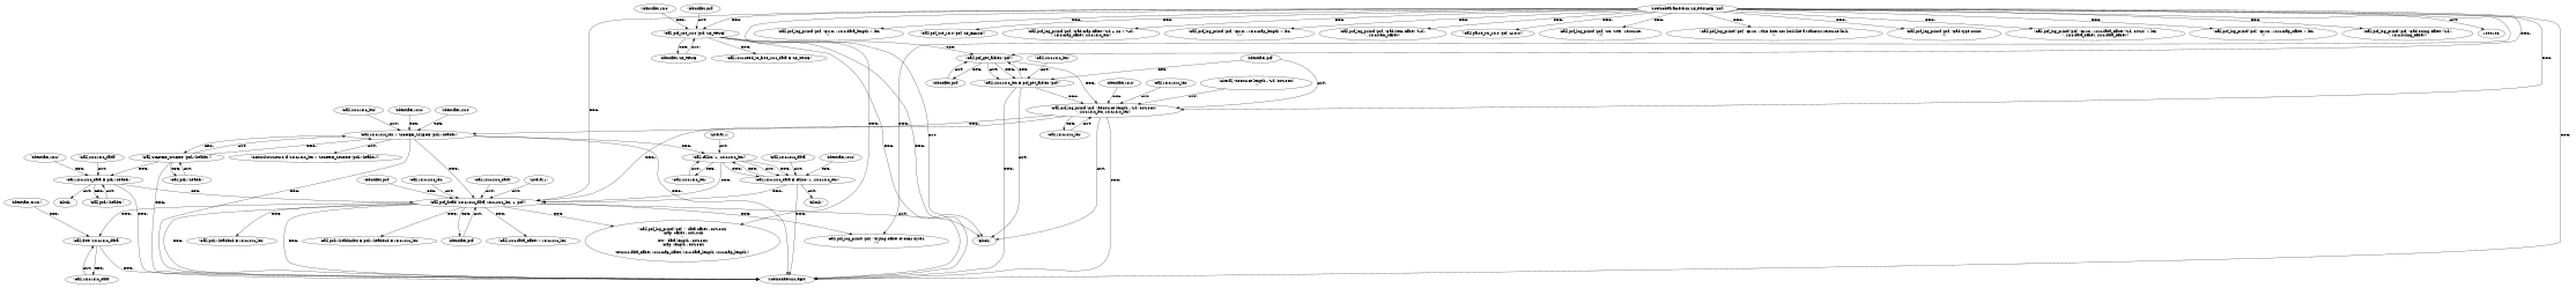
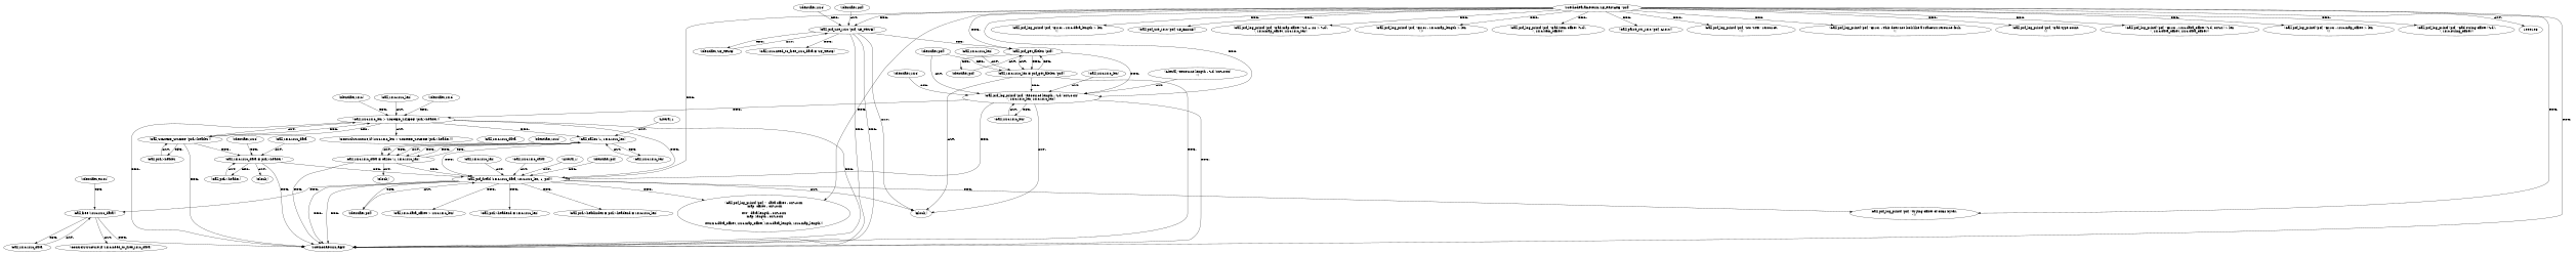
  digraph {
    n1 [label="(Call,free (rsrc.rsrc_data))"]
    n2 [label="(MethodReturn,RET)"]
    n3 [label="(Call,rsrc.rsrc_data)"]
+   n4 [label="(ControlStructure,if (rsrc.need_to_free_rsrc_data))"]
    n5 [label="(Call,psf_fread (rsrc.rsrc_data, rsrc.rsrc_len, 1, psf))"]
    n6 [label="(Identifier,psf)"]
    n7 [label="(Block,)"]
    n8 [label="(Call,rsrc.data_offset > rsrc.rsrc_len)"]
    n9 [label="(Call,psf->headend = rsrc.rsrc_len)"]
    n10 [label="(Call,psf->headindex = psf->headend = rsrc.rsrc_len)"]
    n11 [label="(Call,psf_log_printf (psf, \"Trying offset of 0x52 bytes.\n\"))"]
    n12 [label="(Call,psf_log_printf (psf, \"  data offset : 0x%04X\n  map  offset : 0x%04X\n\"\n\t\t\t\t\"  data length : 0x%04X\n  map  length : 0x%04X\n\",\n\t\t\t\trsrc.data_offset, rsrc.map_offset, rsrc.data_length, rsrc.map_length))"]
    n13 [label="(Call,rsrc.rsrc_data = psf->header)"]
    n14 [label="(Block,)"]
    n15 [label="(Call,psf->header)"]
    n16 [label="(Call,SIGNED_SIZEOF (psf->header))"]
    n17 [label="(Call,rsrc.rsrc_len > SIGNED_SIZEOF (psf->header))"]
    n18 [label="(Call,psf->header)"]
    n19 [label="(Call,calloc (1, rsrc.rsrc_len))"]
    n20 [label="(ControlStructure,if (rsrc.rsrc_len > SIGNED_SIZEOF (psf->header)))"]
    n21 [label="(Call,rsrc.rsrc_data = calloc (1, rsrc.rsrc_len))"]
    n22 [label="(Block,)"]
    n23 [label="(Call,rsrc.rsrc_len)"]
    n24 [label="(Call,psf_log_printf (psf, \"Resource length : %d (0x%04X)\n\", rsrc.rsrc_len, rsrc.rsrc_len))"]
    n25 [label="(Call,rsrc.rsrc_len)"]
    n26 [label="(Call,psf_get_filelen (psf))"]
    n27 [label="(Call,rsrc.rsrc_len = psf_get_filelen (psf))"]
    n28 [label="(Identifier,psf)"]
    n29 [label="(Call,psf_use_rsrc (psf, SF_TRUE))"]
    n30 [label="(Identifier,SF_TRUE)"]
    n31 [label="(Call,rsrc.need_to_free_rsrc_data = SF_TRUE)"]
    n32 [label="(MethodParameterIn,SF_PRIVATE *psf)"]
    n33 [label="(Call,psf_log_printf (psf, \"Error : rsrc.data_length > len\n\"))"]
    n34 [label="(Call,psf_use_rsrc (psf, SF_FALSE))"]
    n35 [label="(Call,psf_log_printf (psf, \"Bad map offset (%d + 28 > %d).\n\", rsrc.map_offset, rsrc.rsrc_len))"]
    n36 [label="(Call,psf_log_printf (psf, \"Error : rsrc.map_length > len\n\"))"]
    n37 [label="(Call,psf_log_printf (psf, \"Bad item offset (%d).\n\", rsrc.item_offset))"]
    n38 [label="(Call,parse_str_rsrc (psf, &rsrc))"]
    n39 [label="(Call,psf_log_printf (psf, \"No 'STR ' resource.\n\"))"]
    n40 [label="(Call,psf_log_printf (psf, \"Error : This does not look like a MacOSX resource fork.\n\"))"]
    n41 [label="(Call,psf_log_printf (psf, \"Bad type count.\n\"))"]
    n42 [label="(Call,psf_log_printf (psf, \"Error : rsrc.data_offset (%d, 0x%x) > len\n\", rsrc.data_offset, rsrc.data_offset))"]
    n43 [label="(Call,psf_log_printf (psf, \"Error : rsrc.map_offset > len\n\"))"]
    n44 [label="(Call,psf_log_printf (psf, \"Bad string offset (%d).\n\", rsrc.string_offset))"]
    1000103
    n46 [label="(Identifier,error)"]
    n47 [label="(Call,rsrc.rsrc_len)"]
    n48 [label="(Call,rsrc.rsrc_data)"]
    n49 [label="(Identifier,rsrc)"]
    n50 [label="(Identifier,rsrc)"]
    n51 [label="(Identifier,psf)"]
    n52 [label="(Literal,\"Resource length : %d (0x%04X)\n\")"]
    n53 [label="(Call,rsrc.rsrc_data)"]
    n54 [label="(Identifier,rsrc)"]
    n55 [label="(Identifier,psf)"]
    n56 [label="(Call,rsrc.rsrc_len)"]
    n57 [label="(Call,rsrc.rsrc_data)"]
    n58 [label="(Identifier,rsrc)"]
    n59 [label="(Identifier,rsrc)"]
    n60 [label="(Call,rsrc.rsrc_len)"]
    n61 [label="(Literal,1)"]
    n62 [label="(Call,rsrc.rsrc_len)"]
    n63 [label="(Literal,1)"]
    n64 [label="(Identifier,rsrc)"]
    n65 [label="(Identifier,psf)"]
    n1 -> n2 [label="DDG: "]
    n1 -> n3 [label="CFG: "]
+   n1 -> n4 [label="AST: "]
    n3 -> n1 [label="AST: "]
    n5 -> n1 [label="DDG: "]
    n5 -> n2 [label="DDG: "]
    n5 -> n2 [label="DDG: "]
    n5 -> n6 [label="CFG: "]
    n5 -> n7 [label="AST: "]
    n5 -> n8 [label="DDG: "]
    n5 -> n9 [label="DDG: "]
    n5 -> n10 [label="DDG: "]
    n5 -> n11 [label="DDG: "]
    n5 -> n12 [label="DDG: "]
    n6 -> n5 [label="AST: "]
    n13 -> n2 [label="DDG: "]
    n13 -> n5 [label="CFG: "]
    n13 -> n14 [label="AST: "]
    n13 -> n15 [label="CFG: "]
    n15 -> n13 [label="AST: "]
    n16 -> n2 [label="DDG: "]
    n16 -> n13 [label="DDG: "]
    n16 -> n17 [label="AST: "]
    n16 -> n17 [label="DDG: "]
    n16 -> n18 [label="CFG: "]
    n17 -> n2 [label="DDG: "]
    n17 -> n2 [label="DDG: "]
    n17 -> n5 [label="DDG: "]
    n17 -> n16 [label="CFG: "]
    n17 -> n19 [label="DDG: "]
    n17 -> n20 [label="AST: "]
    n18 -> n16 [label="AST: "]
    n19 -> n5 [label="DDG: "]
    n19 -> n21 [label="AST: "]
    n19 -> n21 [label="DDG: "]
    n19 -> n21 [label="DDG: "]
    n19 -> n23 [label="CFG: "]
    n21 -> n2 [label="DDG: "]
    n21 -> n5 [label="DDG: "]
    n21 -> n19 [label="CFG: "]
    n21 -> n22 [label="AST: "]
    n23 -> n19 [label="AST: "]
    n24 -> n2 [label="DDG: "]
    n24 -> n5 [label="DDG: "]
    n24 -> n7 [label="AST: "]
    n24 -> n17 [label="DDG: "]
    n24 -> n25 [label="CFG: "]
    n25 -> n24 [label="AST: "]
    n26 -> n24 [label="DDG: "]
    n26 -> n27 [label="AST: "]
    n26 -> n27 [label="DDG: "]
    n26 -> n28 [label="CFG: "]
    n27 -> n2 [label="DDG: "]
    n27 -> n7 [label="AST: "]
    n27 -> n24 [label="DDG: "]
    n27 -> n26 [label="CFG: "]
    n28 -> n26 [label="AST: "]
    n29 -> n2 [label="DDG: "]
    n29 -> n2 [label="DDG: "]
    n29 -> n7 [label="AST: "]
    n29 -> n26 [label="CFG: "]
    n29 -> n30 [label="CFG: "]
    n29 -> n31 [label="DDG: "]
    n30 -> n29 [label="AST: "]
    n32 -> n2 [label="DDG: "]
    n32 -> n5 [label="DDG: "]
    n32 -> n11 [label="DDG: "]
    n32 -> n12 [label="DDG: "]
    n32 -> n24 [label="DDG: "]
    n32 -> n26 [label="DDG: "]
    n32 -> n29 [label="DDG: "]
    n32 -> n33 [label="DDG: "]
    n32 -> n34 [label="DDG: "]
    n32 -> n35 [label="DDG: "]
    n32 -> n36 [label="DDG: "]
    n32 -> n37 [label="DDG: "]
    n32 -> n38 [label="DDG: "]
    n32 -> n39 [label="DDG: "]
    n32 -> n40 [label="DDG: "]
    n32 -> n41 [label="DDG: "]
    n32 -> n42 [label="DDG: "]
    n32 -> n43 [label="DDG: "]
    n32 -> n44 [label="DDG: "]
    n32 -> 1000103 [label="AST: "]
    n46 -> n1 [label="CFG: "]
    n47 -> n5 [label="AST: "]
    n48 -> n21 [label="AST: "]
    n49 -> n13 [label="CFG: "]
    n50 -> n21 [label="CFG: "]
    n51 -> n29 [label="AST: "]
    n52 -> n24 [label="AST: "]
    n53 -> n13 [label="AST: "]
    n54 -> n24 [label="CFG: "]
    n55 -> n24 [label="AST: "]
    n55 -> n27 [label="CFG: "]
    n56 -> n24 [label="AST: "]
    n57 -> n5 [label="AST: "]
    n58 -> n29 [label="CFG: "]
    n59 -> n17 [label="CFG: "]
    n60 -> n17 [label="AST: "]
    n61 -> n5 [label="AST: "]
    n62 -> n27 [label="AST: "]
    n63 -> n19 [label="AST: "]
    n64 -> n17 [label="CFG: "]
    n65 -> n5 [label="CFG: "]
  }
